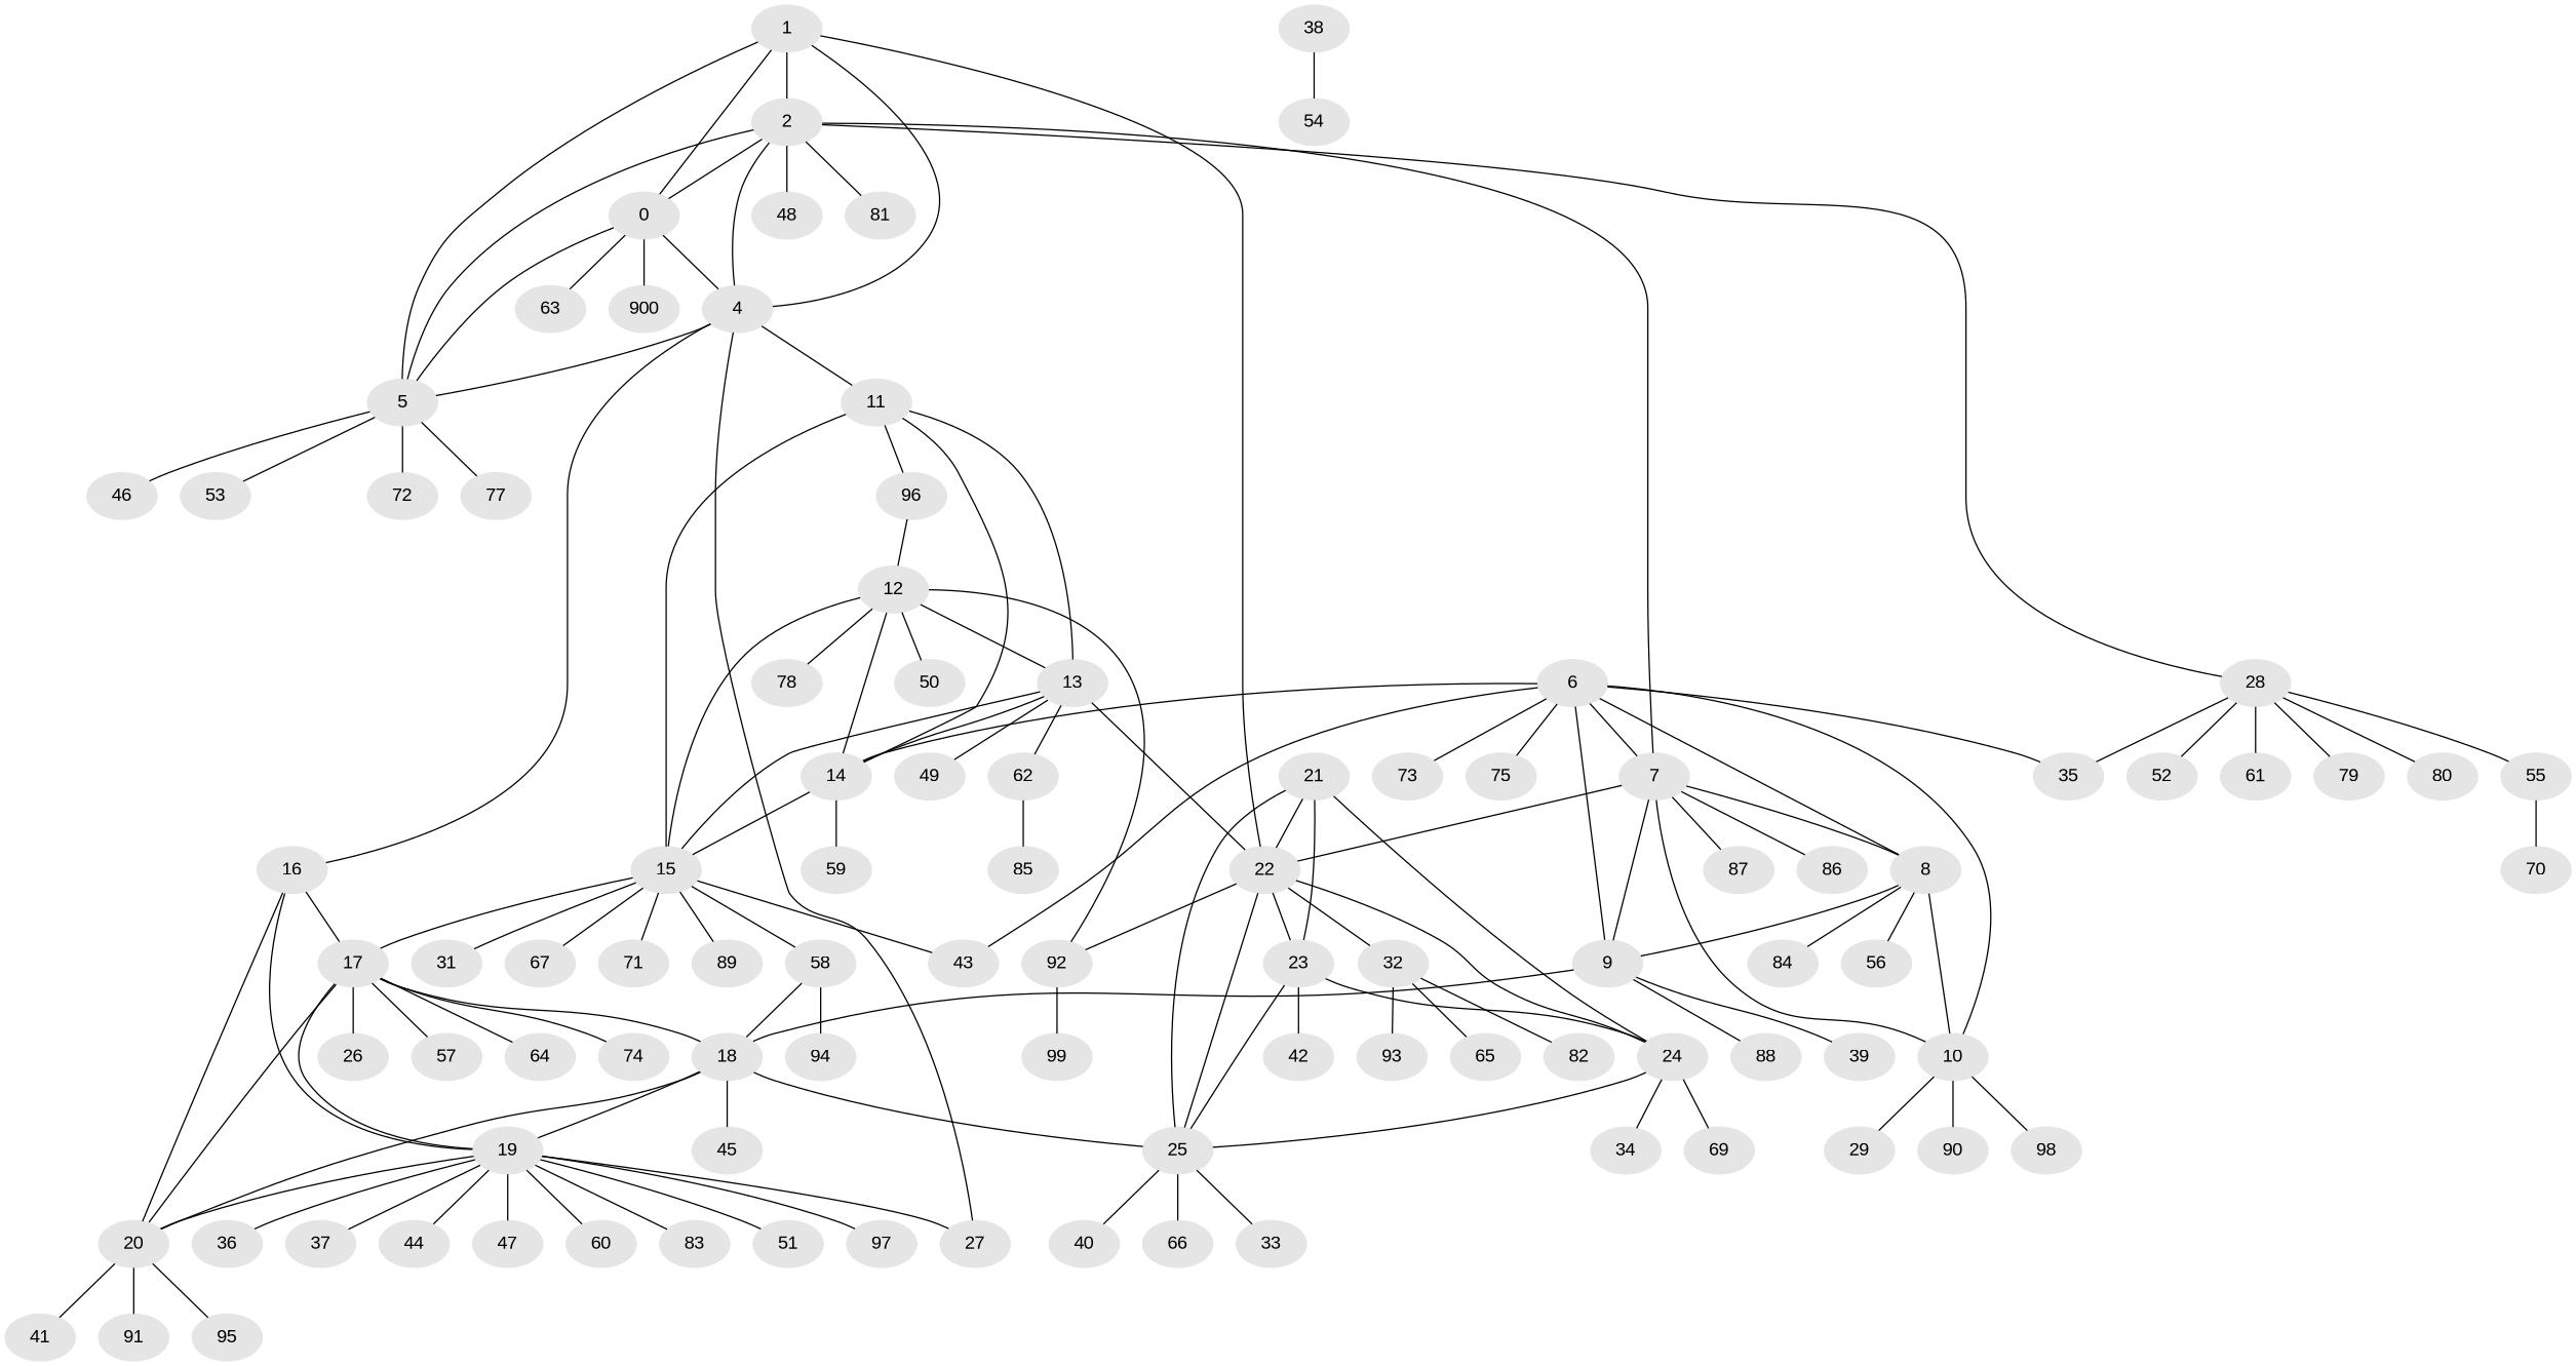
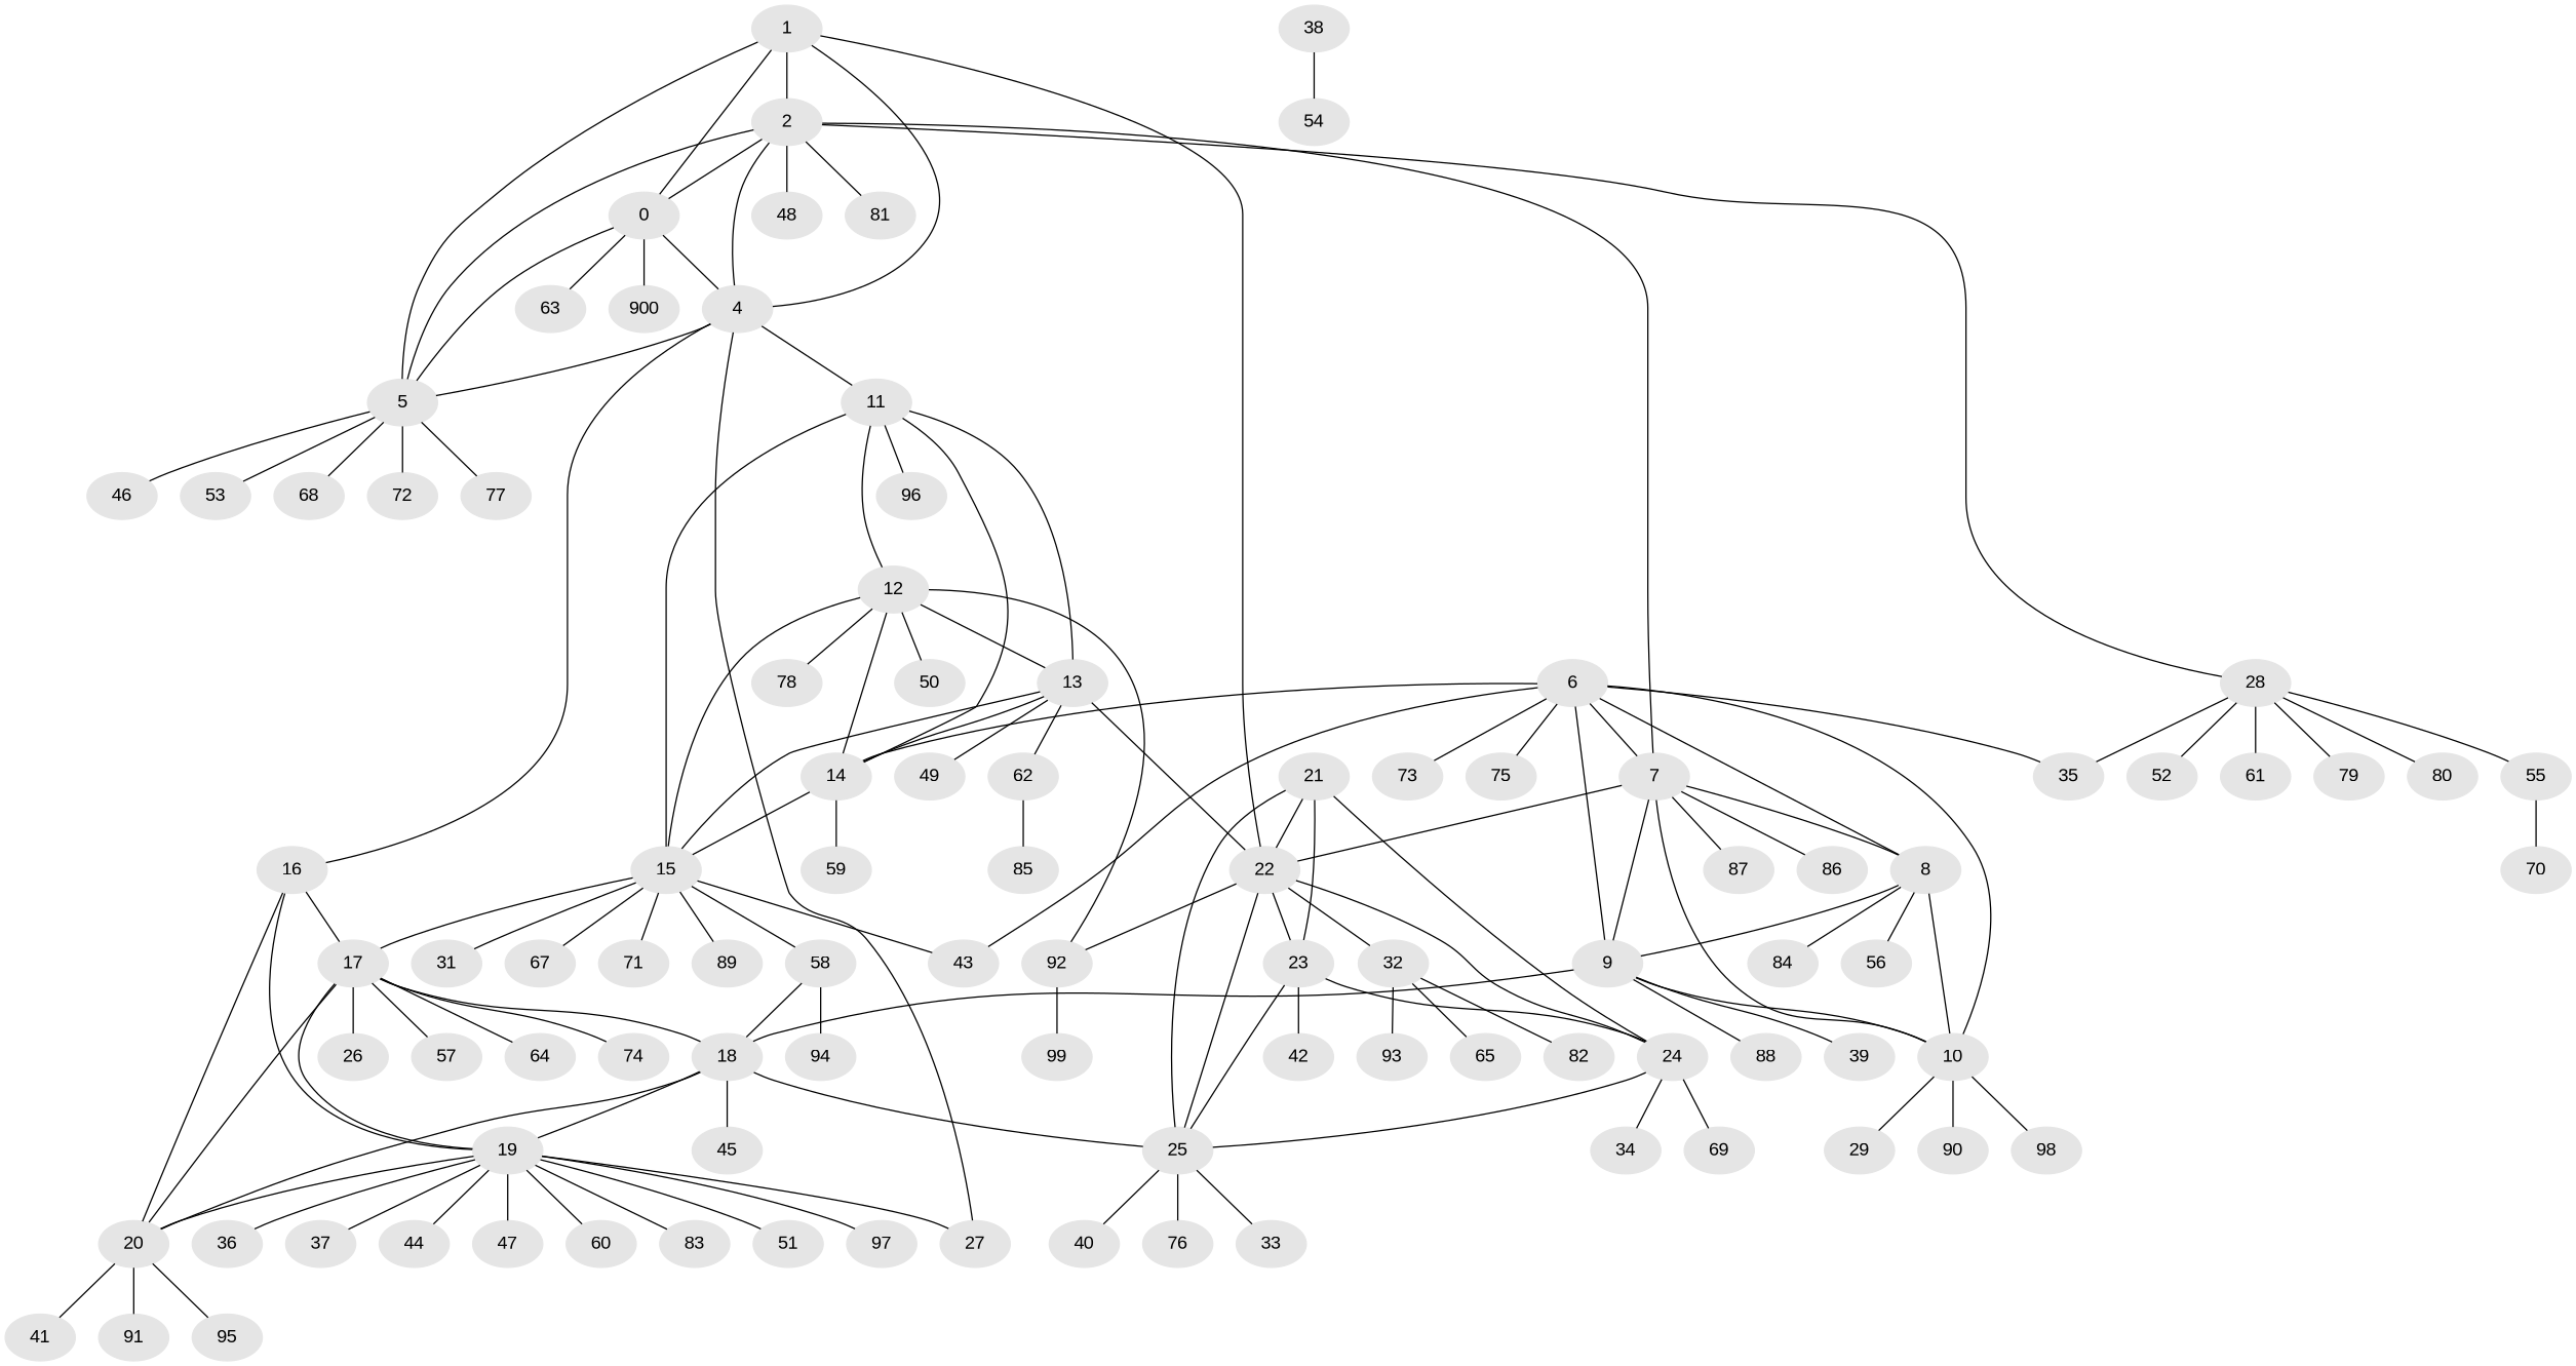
  graph {
    fontname="Liberation Sans"
    node [color=gray90 fontname="Liberation Sans" style=filled]
    edge [fontname="Liberation Sans"]
    1
    2
    n3 [label=0]
    4
    5
    22
    7
    28
    48
    81
    63
    n12 [label=900]
    11
    16
    27
    46
    53
+   68
    72
    77
    92
    25
    23
    24
    32
    8
    9
    10
    86
    87
    35
    52
    55
    61
    79
    80
    38
    54
    14
    12
    13
    15
    96
    17
    19
    20
    6
    43
    73
    75
    56
    84
    18
    39
    88
    29
    90
    98
    59
    45
    50
    78
    49
    62
    31
    58
    67
    71
    89
    99
    85
    26
    57
    64
    74
    94
    97
    36
    37
    44
    47
    60
    83
    51
    41
    91
    95
    33
    40
-   66
+   66 [label=76]
    21
    42
    34
    69
    65
    82
    93
    70
    1 -- 2
    1 -- n3
    1 -- 4
    1 -- 5
    1 -- 22
    2 -- n3
    2 -- 4
    2 -- 5
    2 -- 7
    2 -- 28
    2 -- 48
    2 -- 81
    n3 -- 4
    n3 -- 5
    n3 -- 63
    n3 -- n12
    4 -- 5
    4 -- 11
    4 -- 16
    4 -- 27
    5 -- 46
    5 -- 53
+   5 -- 68
    5 -- 72
    5 -- 77
    22 -- 92
    22 -- 25
    22 -- 23
    22 -- 24
    22 -- 32
    7 -- 22
    7 -- 8
    7 -- 9
    7 -- 10
    7 -- 86
    7 -- 87
    28 -- 35
    28 -- 52
    28 -- 55
    28 -- 61
    28 -- 79
    28 -- 80
    11 -- 14
-   96 -- 12
+   11 -- 12
    11 -- 13
    11 -- 15
    11 -- 96
    16 -- 17
    16 -- 19
    16 -- 20
    92 -- 99
    25 -- 33
    25 -- 40
    25 -- 66
    23 -- 25
    23 -- 24
    23 -- 42
    24 -- 25
    24 -- 34
    24 -- 69
    32 -- 65
    32 -- 82
    32 -- 93
    8 -- 9
    8 -- 10
    8 -- 56
    8 -- 84
+   9 -- 10
    9 -- 18
    9 -- 39
    9 -- 88
    10 -- 29
    10 -- 90
    10 -- 98
    55 -- 70
    38 -- 54
    14 -- 15
    14 -- 59
    12 -- 92
    12 -- 14
    12 -- 13
    12 -- 15
    12 -- 50
    12 -- 78
    13 -- 22
    13 -- 14
    13 -- 15
    13 -- 49
    13 -- 62
    15 -- 17
    15 -- 43
    15 -- 31
    15 -- 58
    15 -- 67
    15 -- 71
    15 -- 89
    17 -- 19
    17 -- 20
    17 -- 18
    17 -- 26
    17 -- 57
    17 -- 64
    17 -- 74
    19 -- 27
    19 -- 20
    19 -- 97
    19 -- 36
    19 -- 37
    19 -- 44
    19 -- 47
    19 -- 60
    19 -- 83
    19 -- 51
    20 -- 41
    20 -- 91
    20 -- 95
    6 -- 7
    6 -- 8
    6 -- 9
    6 -- 10
    6 -- 35
    6 -- 14
    6 -- 43
    6 -- 73
    6 -- 75
    18 -- 25
    18 -- 19
    18 -- 20
    18 -- 45
    62 -- 85
    58 -- 18
    58 -- 94
    21 -- 22
    21 -- 25
    21 -- 23
    21 -- 24
  }
